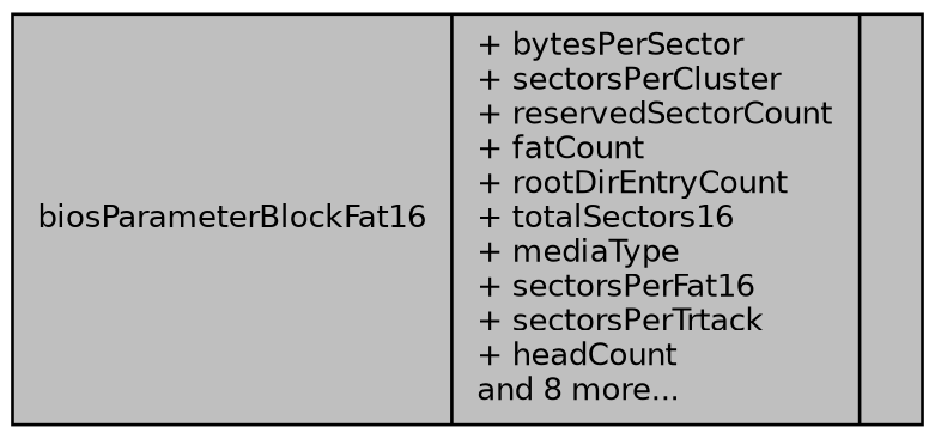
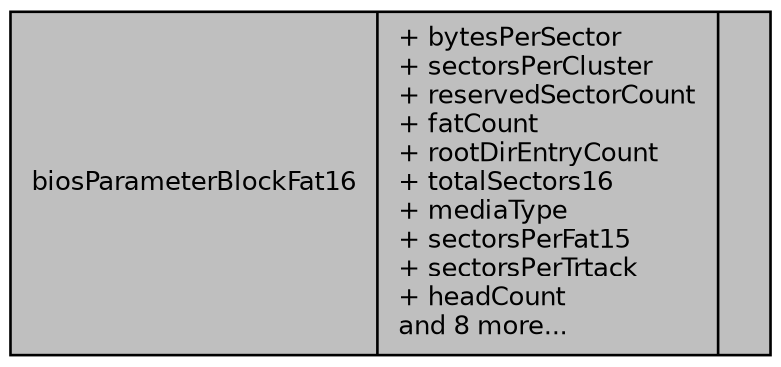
  digraph {
    rankdir=LR
-   n1 [color=black fillcolor=grey75 fontcolor=black fontname=Helvetica fontsize=10 height=0.2 label="{biosParameterBlockFat16\n|+ bytesPerSector\l+ sectorsPerCluster\l+ reservedSectorCount\l+ fatCount\l+ rootDirEntryCount\l+ totalSectors16\l+ mediaType\l+ sectorsPerFat16\l+ sectorsPerTrtack\l+ headCount\land 8 more...\l|}" shape=record style=filled width=0.4]
+   n1 [color=black fillcolor=grey75 fontcolor=black fontname=Helvetica fontsize=10 height=0.2 label="{biosParameterBlockFat16\n|+ bytesPerSector\l+ sectorsPerCluster\l+ reservedSectorCount\l+ fatCount\l+ rootDirEntryCount\l+ totalSectors16\l+ mediaType\l+ sectorsPerFat15\l+ sectorsPerTrtack\l+ headCount\land 8 more...\l|}" shape=record style=filled width=0.4]
  }
